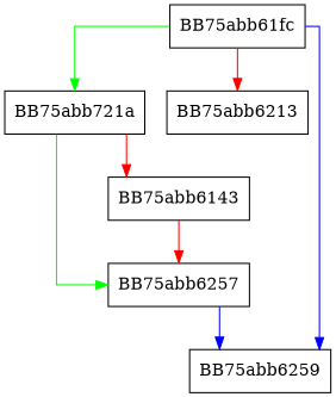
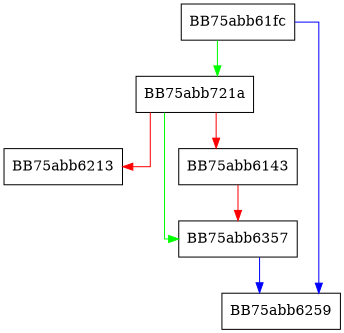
  digraph {
    splines=ortho
    node [shape=box]
    edge [color=red]
    n1 [label=BB75abb721a]
    BB75abb61fc
    BB75abb6213
    BB75abb6259
-   BB75abb6257
+   BB75abb6257 [label=BB75abb6357]
    n6 [label=BB75abb6143]
    n1 -> BB75abb6257 [color=green]
    n1 -> n6
    BB75abb61fc -> n1 [color=green]
-   BB75abb61fc -> BB75abb6213
+   n1 -> BB75abb6213
    BB75abb61fc -> BB75abb6259 [color=blue]
    BB75abb6257 -> BB75abb6259 [color=blue]
    n6 -> BB75abb6257
  }
